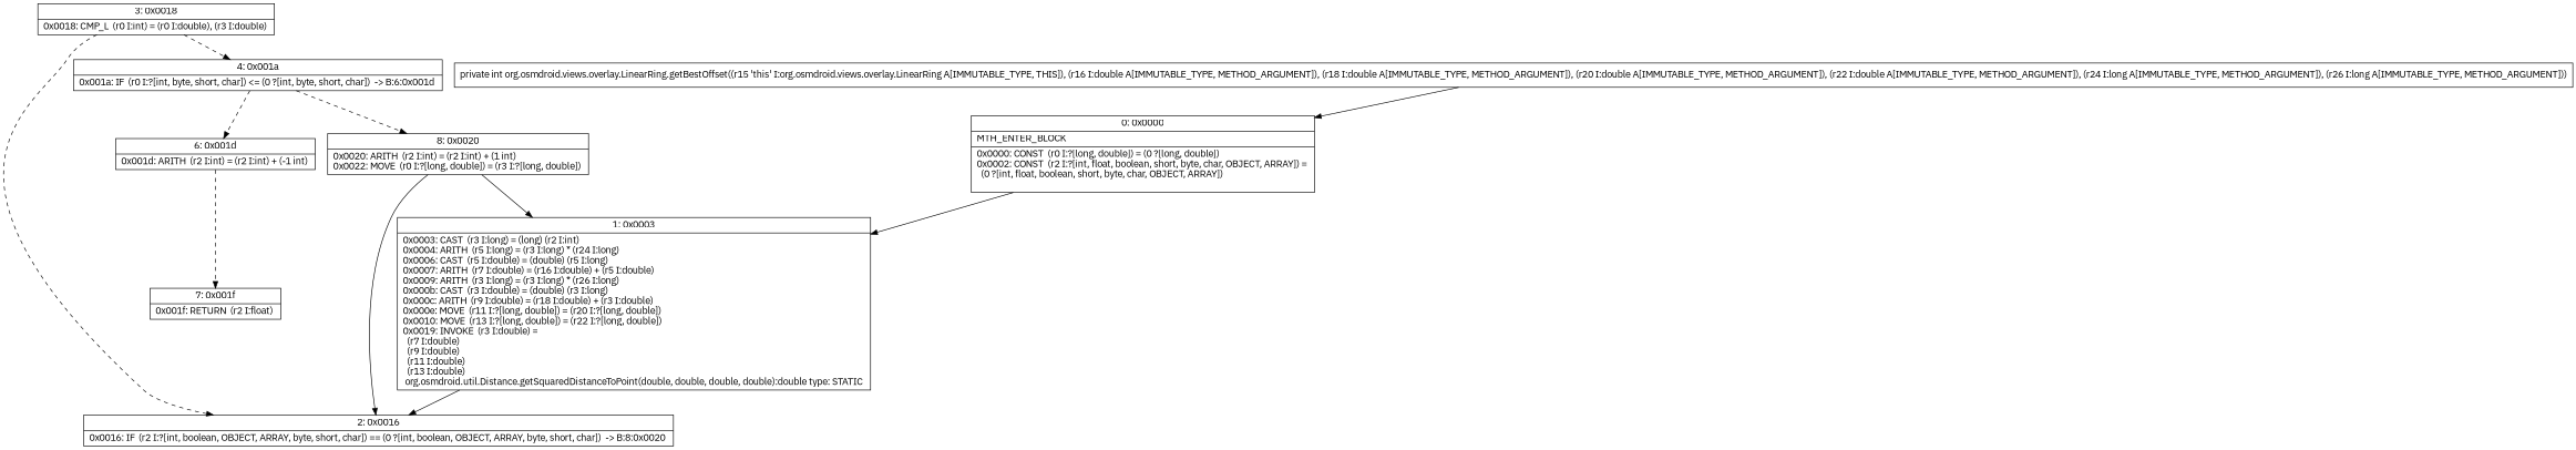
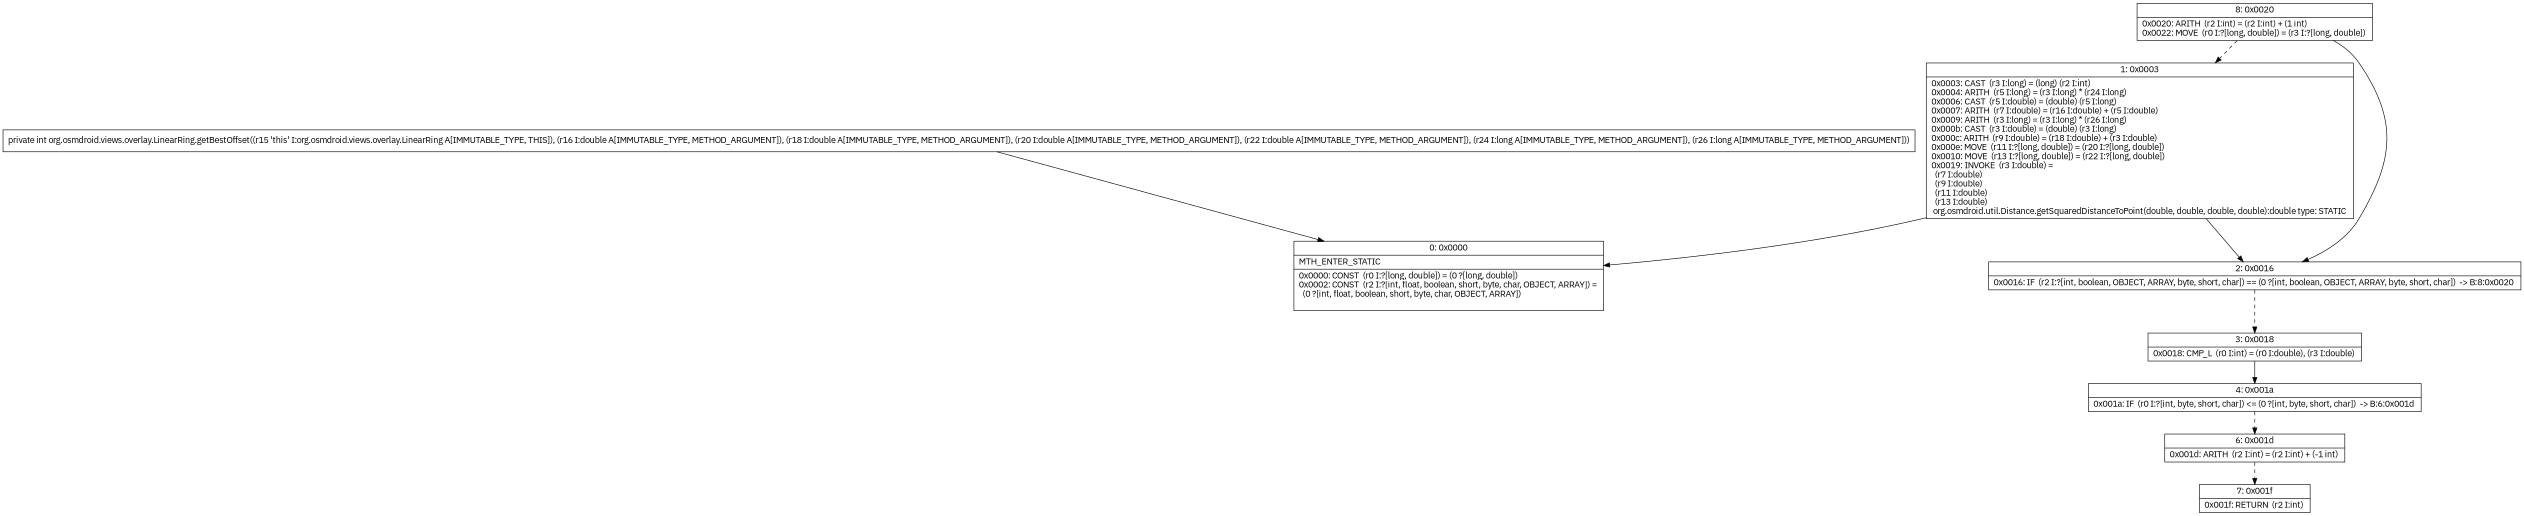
  digraph {
    fontname="IBM Plex Sans"
    node [fontname="IBM Plex Sans" shape=record]
    edge [fontname="IBM Plex Sans"]
-   n1 [label="{0\:\ 0x0000|MTH_ENTER_BLOCK\l|0x0000: CONST  (r0 I:?[long, double]) = (0 ?[long, double]) \l0x0002: CONST  (r2 I:?[int, float, boolean, short, byte, char, OBJECT, ARRAY]) = \l  (0 ?[int, float, boolean, short, byte, char, OBJECT, ARRAY])\l \l}"]
+   n1 [label="{0\:\ 0x0000|MTH_ENTER_STATIC\l|0x0000: CONST  (r0 I:?[long, double]) = (0 ?[long, double]) \l0x0002: CONST  (r2 I:?[int, float, boolean, short, byte, char, OBJECT, ARRAY]) = \l  (0 ?[int, float, boolean, short, byte, char, OBJECT, ARRAY])\l \l}"]
    n2 [label="{1\:\ 0x0003|0x0003: CAST  (r3 I:long) = (long) (r2 I:int) \l0x0004: ARITH  (r5 I:long) = (r3 I:long) * (r24 I:long) \l0x0006: CAST  (r5 I:double) = (double) (r5 I:long) \l0x0007: ARITH  (r7 I:double) = (r16 I:double) + (r5 I:double) \l0x0009: ARITH  (r3 I:long) = (r3 I:long) * (r26 I:long) \l0x000b: CAST  (r3 I:double) = (double) (r3 I:long) \l0x000c: ARITH  (r9 I:double) = (r18 I:double) + (r3 I:double) \l0x000e: MOVE  (r11 I:?[long, double]) = (r20 I:?[long, double]) \l0x0010: MOVE  (r13 I:?[long, double]) = (r22 I:?[long, double]) \l0x0019: INVOKE  (r3 I:double) = \l  (r7 I:double)\l  (r9 I:double)\l  (r11 I:double)\l  (r13 I:double)\l org.osmdroid.util.Distance.getSquaredDistanceToPoint(double, double, double, double):double type: STATIC \l}"]
    n3 [label="{2\:\ 0x0016|0x0016: IF  (r2 I:?[int, boolean, OBJECT, ARRAY, byte, short, char]) == (0 ?[int, boolean, OBJECT, ARRAY, byte, short, char])  \-\> B:8:0x0020 \l}"]
    n4 [label="{3\:\ 0x0018|0x0018: CMP_L  (r0 I:int) = (r0 I:double), (r3 I:double) \l}"]
    n5 [label="{4\:\ 0x001a|0x001a: IF  (r0 I:?[int, byte, short, char]) \<= (0 ?[int, byte, short, char])  \-\> B:6:0x001d \l}"]
    n6 [label="{8\:\ 0x0020|0x0020: ARITH  (r2 I:int) = (r2 I:int) + (1 int) \l0x0022: MOVE  (r0 I:?[long, double]) = (r3 I:?[long, double]) \l}"]
    n7 [label="{6\:\ 0x001d|0x001d: ARITH  (r2 I:int) = (r2 I:int) + (\-1 int) \l}"]
-   n8 [label="{7\:\ 0x001f|0x001f: RETURN  (r2 I:float) \l}"]
+   n8 [label="{7\:\ 0x001f|0x001f: RETURN  (r2 I:int) \l}"]
    n9 [label="{private int org.osmdroid.views.overlay.LinearRing.getBestOffset((r15 'this' I:org.osmdroid.views.overlay.LinearRing A[IMMUTABLE_TYPE, THIS]), (r16 I:double A[IMMUTABLE_TYPE, METHOD_ARGUMENT]), (r18 I:double A[IMMUTABLE_TYPE, METHOD_ARGUMENT]), (r20 I:double A[IMMUTABLE_TYPE, METHOD_ARGUMENT]), (r22 I:double A[IMMUTABLE_TYPE, METHOD_ARGUMENT]), (r24 I:long A[IMMUTABLE_TYPE, METHOD_ARGUMENT]), (r26 I:long A[IMMUTABLE_TYPE, METHOD_ARGUMENT])) }"]
-   n1 -> n2
+   n2 -> n1
    n2 -> n3
-   n4 -> n3 [style=dashed]
-   n4 -> n5 [style=dashed]
-   n5 -> n6 [style=dashed]
+   n3 -> n4 [style=dashed]
+   n4 -> n5
    n5 -> n7 [style=dashed]
-   n6 -> n2
+   n6 -> n2 [style=dashed]
    n6 -> n3
    n7 -> n8 [style=dashed]
    n9 -> n1
  }
